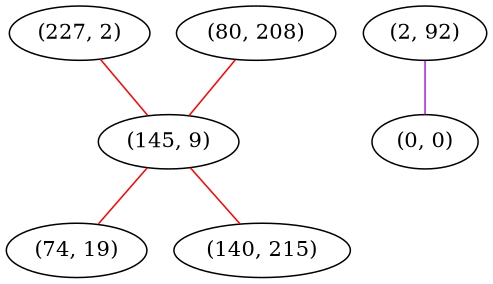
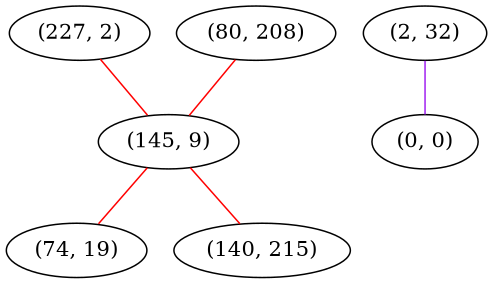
  graph {
    edge [color=red weight=1]
    "(227, 2)"
    "(145, 9)"
    "(74, 19)"
    "(140, 215)"
    "(80, 208)"
-   "(2, 32)" [label="(2, 92)"]
+   "(2, 32)"
    "(0, 0)"
    "(227, 2)" -- "(145, 9)"
    "(145, 9)" -- "(74, 19)"
    "(145, 9)" -- "(140, 215)"
    "(80, 208)" -- "(145, 9)"
    "(2, 32)" -- "(0, 0)" [color=purple weight=4]
  }
